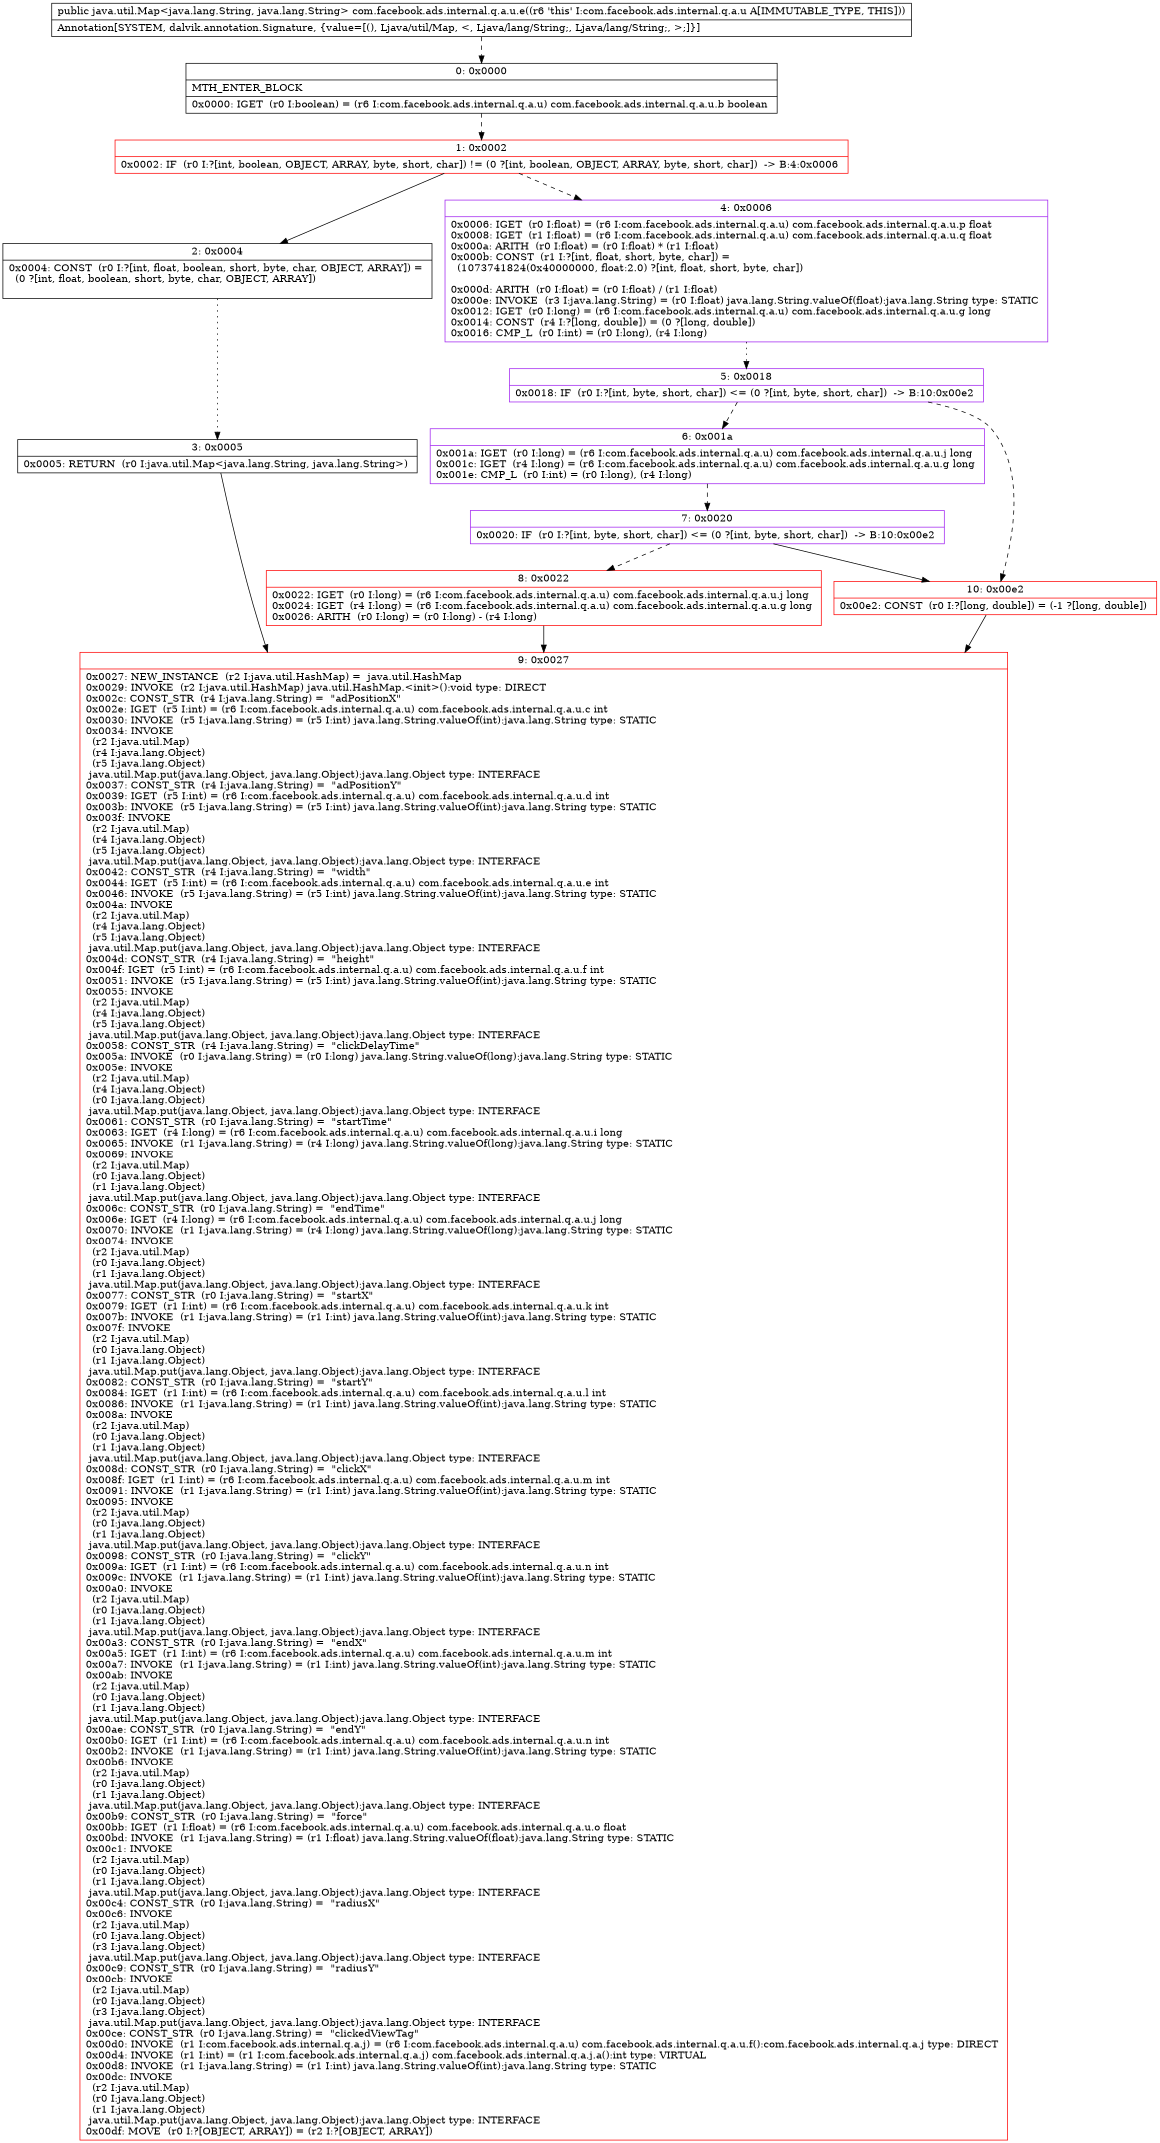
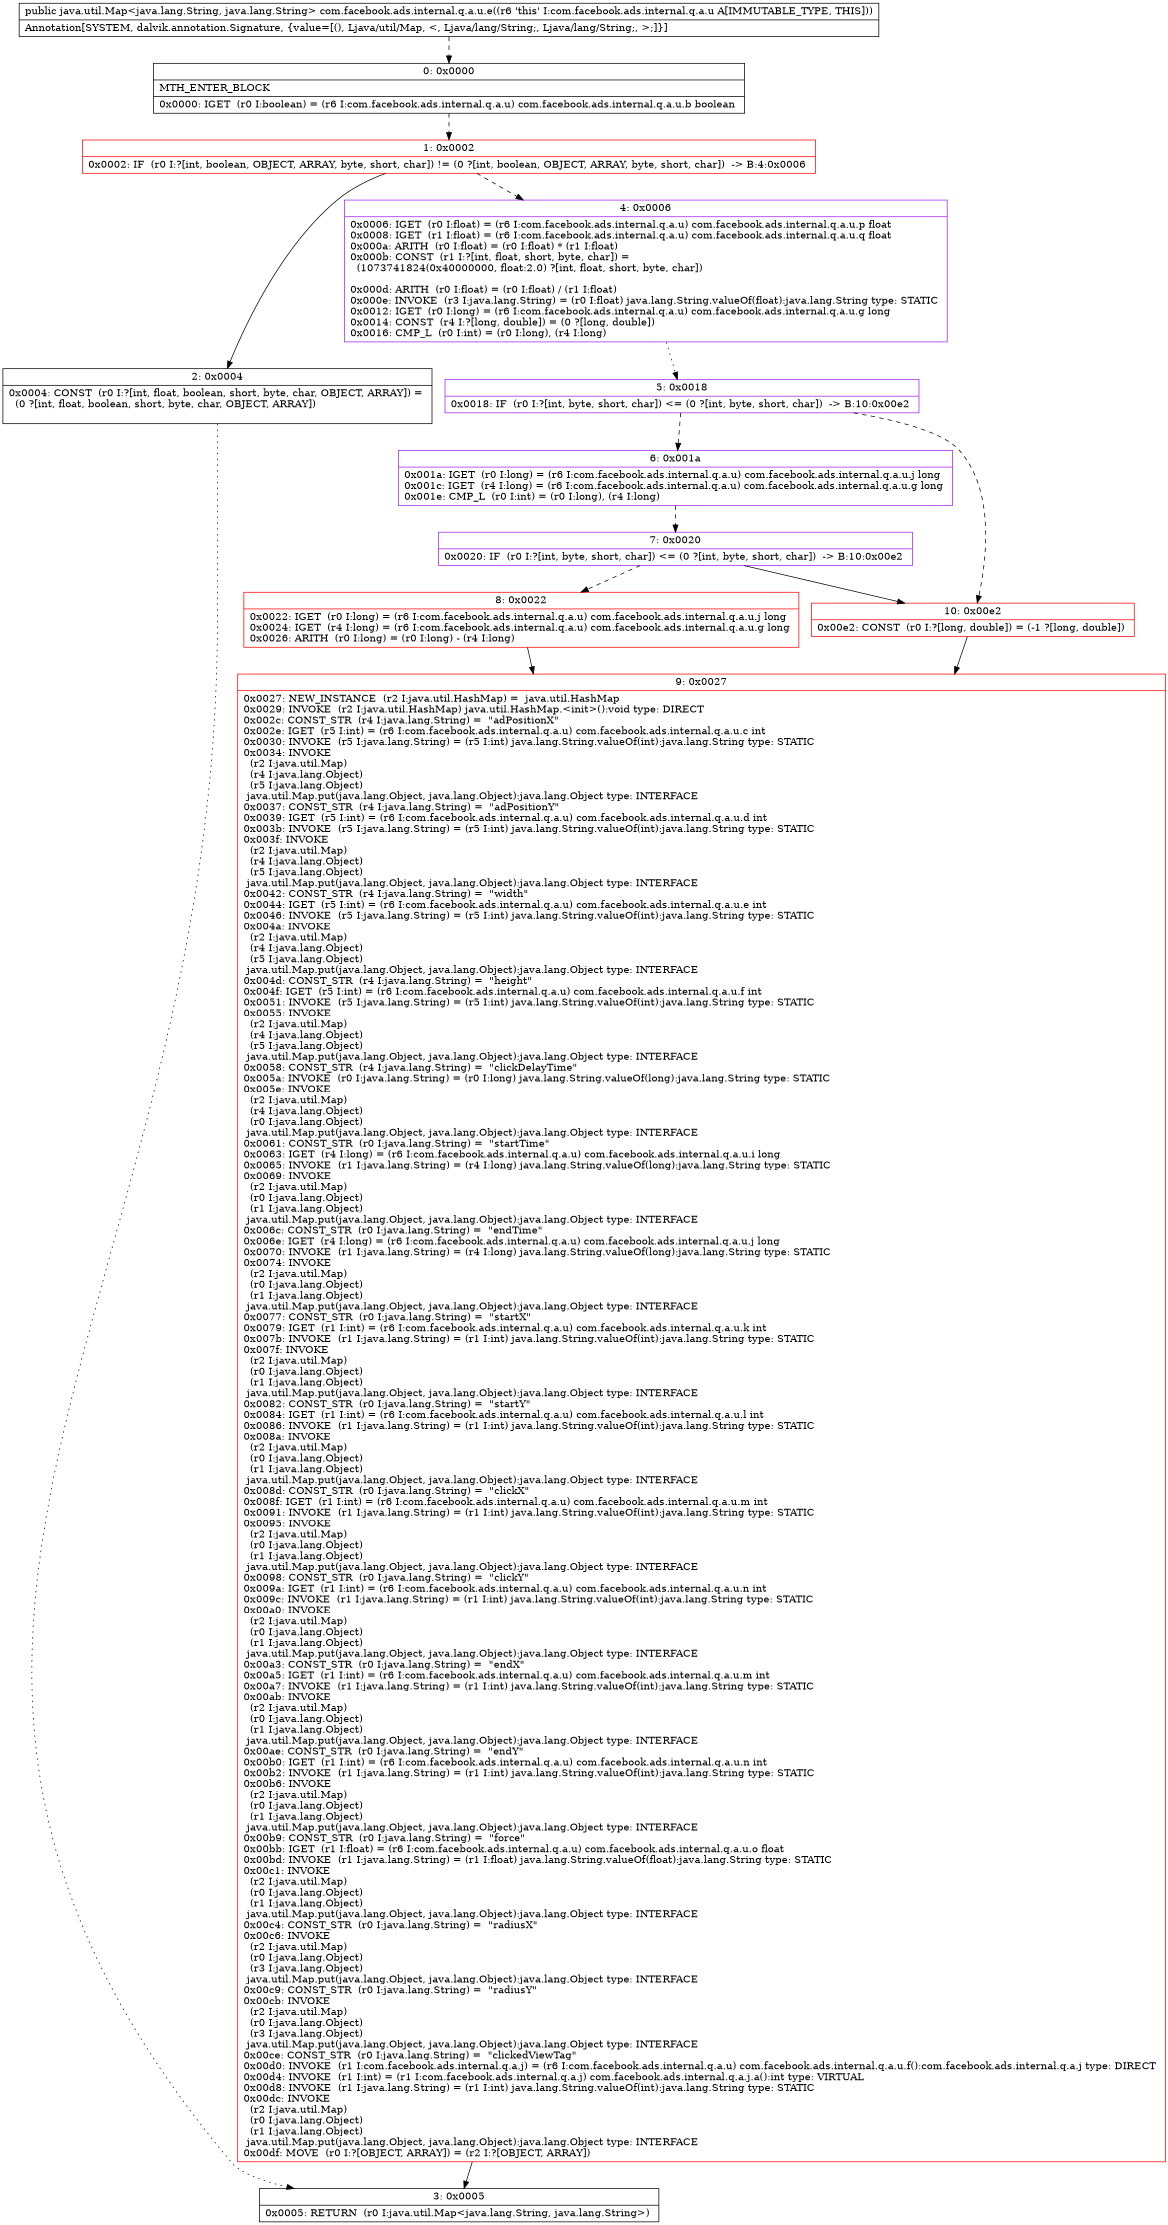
  digraph {
    node [color=black shape=record]
    edge [style=dashed]
    n1 [label="{0\:\ 0x0000|MTH_ENTER_BLOCK\l|0x0000: IGET  (r0 I:boolean) = (r6 I:com.facebook.ads.internal.q.a.u) com.facebook.ads.internal.q.a.u.b boolean \l}"]
    n2 [color=red label="{1\:\ 0x0002|0x0002: IF  (r0 I:?[int, boolean, OBJECT, ARRAY, byte, short, char]) != (0 ?[int, boolean, OBJECT, ARRAY, byte, short, char])  \-\> B:4:0x0006 \l}"]
    n3 [label="{2\:\ 0x0004|0x0004: CONST  (r0 I:?[int, float, boolean, short, byte, char, OBJECT, ARRAY]) = \l  (0 ?[int, float, boolean, short, byte, char, OBJECT, ARRAY])\l \l}"]
    n4 [color=purple label="{4\:\ 0x0006|0x0006: IGET  (r0 I:float) = (r6 I:com.facebook.ads.internal.q.a.u) com.facebook.ads.internal.q.a.u.p float \l0x0008: IGET  (r1 I:float) = (r6 I:com.facebook.ads.internal.q.a.u) com.facebook.ads.internal.q.a.u.q float \l0x000a: ARITH  (r0 I:float) = (r0 I:float) * (r1 I:float) \l0x000b: CONST  (r1 I:?[int, float, short, byte, char]) = \l  (1073741824(0x40000000, float:2.0) ?[int, float, short, byte, char])\l \l0x000d: ARITH  (r0 I:float) = (r0 I:float) \/ (r1 I:float) \l0x000e: INVOKE  (r3 I:java.lang.String) = (r0 I:float) java.lang.String.valueOf(float):java.lang.String type: STATIC \l0x0012: IGET  (r0 I:long) = (r6 I:com.facebook.ads.internal.q.a.u) com.facebook.ads.internal.q.a.u.g long \l0x0014: CONST  (r4 I:?[long, double]) = (0 ?[long, double]) \l0x0016: CMP_L  (r0 I:int) = (r0 I:long), (r4 I:long) \l}"]
    n5 [label="{3\:\ 0x0005|0x0005: RETURN  (r0 I:java.util.Map\<java.lang.String, java.lang.String\>) \l}"]
    n6 [color=purple label="{5\:\ 0x0018|0x0018: IF  (r0 I:?[int, byte, short, char]) \<= (0 ?[int, byte, short, char])  \-\> B:10:0x00e2 \l}"]
    n7 [color=purple label="{6\:\ 0x001a|0x001a: IGET  (r0 I:long) = (r6 I:com.facebook.ads.internal.q.a.u) com.facebook.ads.internal.q.a.u.j long \l0x001c: IGET  (r4 I:long) = (r6 I:com.facebook.ads.internal.q.a.u) com.facebook.ads.internal.q.a.u.g long \l0x001e: CMP_L  (r0 I:int) = (r0 I:long), (r4 I:long) \l}"]
    n8 [color=red label="{10\:\ 0x00e2|0x00e2: CONST  (r0 I:?[long, double]) = (\-1 ?[long, double]) \l}"]
    n9 [color=purple label="{7\:\ 0x0020|0x0020: IF  (r0 I:?[int, byte, short, char]) \<= (0 ?[int, byte, short, char])  \-\> B:10:0x00e2 \l}"]
    n10 [color=red label="{9\:\ 0x0027|0x0027: NEW_INSTANCE  (r2 I:java.util.HashMap) =  java.util.HashMap \l0x0029: INVOKE  (r2 I:java.util.HashMap) java.util.HashMap.\<init\>():void type: DIRECT \l0x002c: CONST_STR  (r4 I:java.lang.String) =  \"adPositionX\" \l0x002e: IGET  (r5 I:int) = (r6 I:com.facebook.ads.internal.q.a.u) com.facebook.ads.internal.q.a.u.c int \l0x0030: INVOKE  (r5 I:java.lang.String) = (r5 I:int) java.lang.String.valueOf(int):java.lang.String type: STATIC \l0x0034: INVOKE  \l  (r2 I:java.util.Map)\l  (r4 I:java.lang.Object)\l  (r5 I:java.lang.Object)\l java.util.Map.put(java.lang.Object, java.lang.Object):java.lang.Object type: INTERFACE \l0x0037: CONST_STR  (r4 I:java.lang.String) =  \"adPositionY\" \l0x0039: IGET  (r5 I:int) = (r6 I:com.facebook.ads.internal.q.a.u) com.facebook.ads.internal.q.a.u.d int \l0x003b: INVOKE  (r5 I:java.lang.String) = (r5 I:int) java.lang.String.valueOf(int):java.lang.String type: STATIC \l0x003f: INVOKE  \l  (r2 I:java.util.Map)\l  (r4 I:java.lang.Object)\l  (r5 I:java.lang.Object)\l java.util.Map.put(java.lang.Object, java.lang.Object):java.lang.Object type: INTERFACE \l0x0042: CONST_STR  (r4 I:java.lang.String) =  \"width\" \l0x0044: IGET  (r5 I:int) = (r6 I:com.facebook.ads.internal.q.a.u) com.facebook.ads.internal.q.a.u.e int \l0x0046: INVOKE  (r5 I:java.lang.String) = (r5 I:int) java.lang.String.valueOf(int):java.lang.String type: STATIC \l0x004a: INVOKE  \l  (r2 I:java.util.Map)\l  (r4 I:java.lang.Object)\l  (r5 I:java.lang.Object)\l java.util.Map.put(java.lang.Object, java.lang.Object):java.lang.Object type: INTERFACE \l0x004d: CONST_STR  (r4 I:java.lang.String) =  \"height\" \l0x004f: IGET  (r5 I:int) = (r6 I:com.facebook.ads.internal.q.a.u) com.facebook.ads.internal.q.a.u.f int \l0x0051: INVOKE  (r5 I:java.lang.String) = (r5 I:int) java.lang.String.valueOf(int):java.lang.String type: STATIC \l0x0055: INVOKE  \l  (r2 I:java.util.Map)\l  (r4 I:java.lang.Object)\l  (r5 I:java.lang.Object)\l java.util.Map.put(java.lang.Object, java.lang.Object):java.lang.Object type: INTERFACE \l0x0058: CONST_STR  (r4 I:java.lang.String) =  \"clickDelayTime\" \l0x005a: INVOKE  (r0 I:java.lang.String) = (r0 I:long) java.lang.String.valueOf(long):java.lang.String type: STATIC \l0x005e: INVOKE  \l  (r2 I:java.util.Map)\l  (r4 I:java.lang.Object)\l  (r0 I:java.lang.Object)\l java.util.Map.put(java.lang.Object, java.lang.Object):java.lang.Object type: INTERFACE \l0x0061: CONST_STR  (r0 I:java.lang.String) =  \"startTime\" \l0x0063: IGET  (r4 I:long) = (r6 I:com.facebook.ads.internal.q.a.u) com.facebook.ads.internal.q.a.u.i long \l0x0065: INVOKE  (r1 I:java.lang.String) = (r4 I:long) java.lang.String.valueOf(long):java.lang.String type: STATIC \l0x0069: INVOKE  \l  (r2 I:java.util.Map)\l  (r0 I:java.lang.Object)\l  (r1 I:java.lang.Object)\l java.util.Map.put(java.lang.Object, java.lang.Object):java.lang.Object type: INTERFACE \l0x006c: CONST_STR  (r0 I:java.lang.String) =  \"endTime\" \l0x006e: IGET  (r4 I:long) = (r6 I:com.facebook.ads.internal.q.a.u) com.facebook.ads.internal.q.a.u.j long \l0x0070: INVOKE  (r1 I:java.lang.String) = (r4 I:long) java.lang.String.valueOf(long):java.lang.String type: STATIC \l0x0074: INVOKE  \l  (r2 I:java.util.Map)\l  (r0 I:java.lang.Object)\l  (r1 I:java.lang.Object)\l java.util.Map.put(java.lang.Object, java.lang.Object):java.lang.Object type: INTERFACE \l0x0077: CONST_STR  (r0 I:java.lang.String) =  \"startX\" \l0x0079: IGET  (r1 I:int) = (r6 I:com.facebook.ads.internal.q.a.u) com.facebook.ads.internal.q.a.u.k int \l0x007b: INVOKE  (r1 I:java.lang.String) = (r1 I:int) java.lang.String.valueOf(int):java.lang.String type: STATIC \l0x007f: INVOKE  \l  (r2 I:java.util.Map)\l  (r0 I:java.lang.Object)\l  (r1 I:java.lang.Object)\l java.util.Map.put(java.lang.Object, java.lang.Object):java.lang.Object type: INTERFACE \l0x0082: CONST_STR  (r0 I:java.lang.String) =  \"startY\" \l0x0084: IGET  (r1 I:int) = (r6 I:com.facebook.ads.internal.q.a.u) com.facebook.ads.internal.q.a.u.l int \l0x0086: INVOKE  (r1 I:java.lang.String) = (r1 I:int) java.lang.String.valueOf(int):java.lang.String type: STATIC \l0x008a: INVOKE  \l  (r2 I:java.util.Map)\l  (r0 I:java.lang.Object)\l  (r1 I:java.lang.Object)\l java.util.Map.put(java.lang.Object, java.lang.Object):java.lang.Object type: INTERFACE \l0x008d: CONST_STR  (r0 I:java.lang.String) =  \"clickX\" \l0x008f: IGET  (r1 I:int) = (r6 I:com.facebook.ads.internal.q.a.u) com.facebook.ads.internal.q.a.u.m int \l0x0091: INVOKE  (r1 I:java.lang.String) = (r1 I:int) java.lang.String.valueOf(int):java.lang.String type: STATIC \l0x0095: INVOKE  \l  (r2 I:java.util.Map)\l  (r0 I:java.lang.Object)\l  (r1 I:java.lang.Object)\l java.util.Map.put(java.lang.Object, java.lang.Object):java.lang.Object type: INTERFACE \l0x0098: CONST_STR  (r0 I:java.lang.String) =  \"clickY\" \l0x009a: IGET  (r1 I:int) = (r6 I:com.facebook.ads.internal.q.a.u) com.facebook.ads.internal.q.a.u.n int \l0x009c: INVOKE  (r1 I:java.lang.String) = (r1 I:int) java.lang.String.valueOf(int):java.lang.String type: STATIC \l0x00a0: INVOKE  \l  (r2 I:java.util.Map)\l  (r0 I:java.lang.Object)\l  (r1 I:java.lang.Object)\l java.util.Map.put(java.lang.Object, java.lang.Object):java.lang.Object type: INTERFACE \l0x00a3: CONST_STR  (r0 I:java.lang.String) =  \"endX\" \l0x00a5: IGET  (r1 I:int) = (r6 I:com.facebook.ads.internal.q.a.u) com.facebook.ads.internal.q.a.u.m int \l0x00a7: INVOKE  (r1 I:java.lang.String) = (r1 I:int) java.lang.String.valueOf(int):java.lang.String type: STATIC \l0x00ab: INVOKE  \l  (r2 I:java.util.Map)\l  (r0 I:java.lang.Object)\l  (r1 I:java.lang.Object)\l java.util.Map.put(java.lang.Object, java.lang.Object):java.lang.Object type: INTERFACE \l0x00ae: CONST_STR  (r0 I:java.lang.String) =  \"endY\" \l0x00b0: IGET  (r1 I:int) = (r6 I:com.facebook.ads.internal.q.a.u) com.facebook.ads.internal.q.a.u.n int \l0x00b2: INVOKE  (r1 I:java.lang.String) = (r1 I:int) java.lang.String.valueOf(int):java.lang.String type: STATIC \l0x00b6: INVOKE  \l  (r2 I:java.util.Map)\l  (r0 I:java.lang.Object)\l  (r1 I:java.lang.Object)\l java.util.Map.put(java.lang.Object, java.lang.Object):java.lang.Object type: INTERFACE \l0x00b9: CONST_STR  (r0 I:java.lang.String) =  \"force\" \l0x00bb: IGET  (r1 I:float) = (r6 I:com.facebook.ads.internal.q.a.u) com.facebook.ads.internal.q.a.u.o float \l0x00bd: INVOKE  (r1 I:java.lang.String) = (r1 I:float) java.lang.String.valueOf(float):java.lang.String type: STATIC \l0x00c1: INVOKE  \l  (r2 I:java.util.Map)\l  (r0 I:java.lang.Object)\l  (r1 I:java.lang.Object)\l java.util.Map.put(java.lang.Object, java.lang.Object):java.lang.Object type: INTERFACE \l0x00c4: CONST_STR  (r0 I:java.lang.String) =  \"radiusX\" \l0x00c6: INVOKE  \l  (r2 I:java.util.Map)\l  (r0 I:java.lang.Object)\l  (r3 I:java.lang.Object)\l java.util.Map.put(java.lang.Object, java.lang.Object):java.lang.Object type: INTERFACE \l0x00c9: CONST_STR  (r0 I:java.lang.String) =  \"radiusY\" \l0x00cb: INVOKE  \l  (r2 I:java.util.Map)\l  (r0 I:java.lang.Object)\l  (r3 I:java.lang.Object)\l java.util.Map.put(java.lang.Object, java.lang.Object):java.lang.Object type: INTERFACE \l0x00ce: CONST_STR  (r0 I:java.lang.String) =  \"clickedViewTag\" \l0x00d0: INVOKE  (r1 I:com.facebook.ads.internal.q.a.j) = (r6 I:com.facebook.ads.internal.q.a.u) com.facebook.ads.internal.q.a.u.f():com.facebook.ads.internal.q.a.j type: DIRECT \l0x00d4: INVOKE  (r1 I:int) = (r1 I:com.facebook.ads.internal.q.a.j) com.facebook.ads.internal.q.a.j.a():int type: VIRTUAL \l0x00d8: INVOKE  (r1 I:java.lang.String) = (r1 I:int) java.lang.String.valueOf(int):java.lang.String type: STATIC \l0x00dc: INVOKE  \l  (r2 I:java.util.Map)\l  (r0 I:java.lang.Object)\l  (r1 I:java.lang.Object)\l java.util.Map.put(java.lang.Object, java.lang.Object):java.lang.Object type: INTERFACE \l0x00df: MOVE  (r0 I:?[OBJECT, ARRAY]) = (r2 I:?[OBJECT, ARRAY]) \l}"]
    n11 [color=red label="{8\:\ 0x0022|0x0022: IGET  (r0 I:long) = (r6 I:com.facebook.ads.internal.q.a.u) com.facebook.ads.internal.q.a.u.j long \l0x0024: IGET  (r4 I:long) = (r6 I:com.facebook.ads.internal.q.a.u) com.facebook.ads.internal.q.a.u.g long \l0x0026: ARITH  (r0 I:long) = (r0 I:long) \- (r4 I:long) \l}"]
    n12 [label="{public java.util.Map\<java.lang.String, java.lang.String\> com.facebook.ads.internal.q.a.u.e((r6 'this' I:com.facebook.ads.internal.q.a.u A[IMMUTABLE_TYPE, THIS]))  | Annotation[SYSTEM, dalvik.annotation.Signature, \{value=[(), Ljava\/util\/Map, \<, Ljava\/lang\/String;, Ljava\/lang\/String;, \>;]\}]\l}"]
    n1 -> n2
    n2 -> n3 [style=solid]
    n2 -> n4
    n3 -> n5 [style=dotted]
    n4 -> n6 [style=dotted]
    n6 -> n7
    n6 -> n8
    n7 -> n9
    n8 -> n10 [style=solid]
    n9 -> n8 [style=solid]
    n9 -> n11
-   n5 -> n10 [style=solid]
+   n10 -> n5 [style=solid]
    n11 -> n10 [style=solid]
    n12 -> n1
  }
